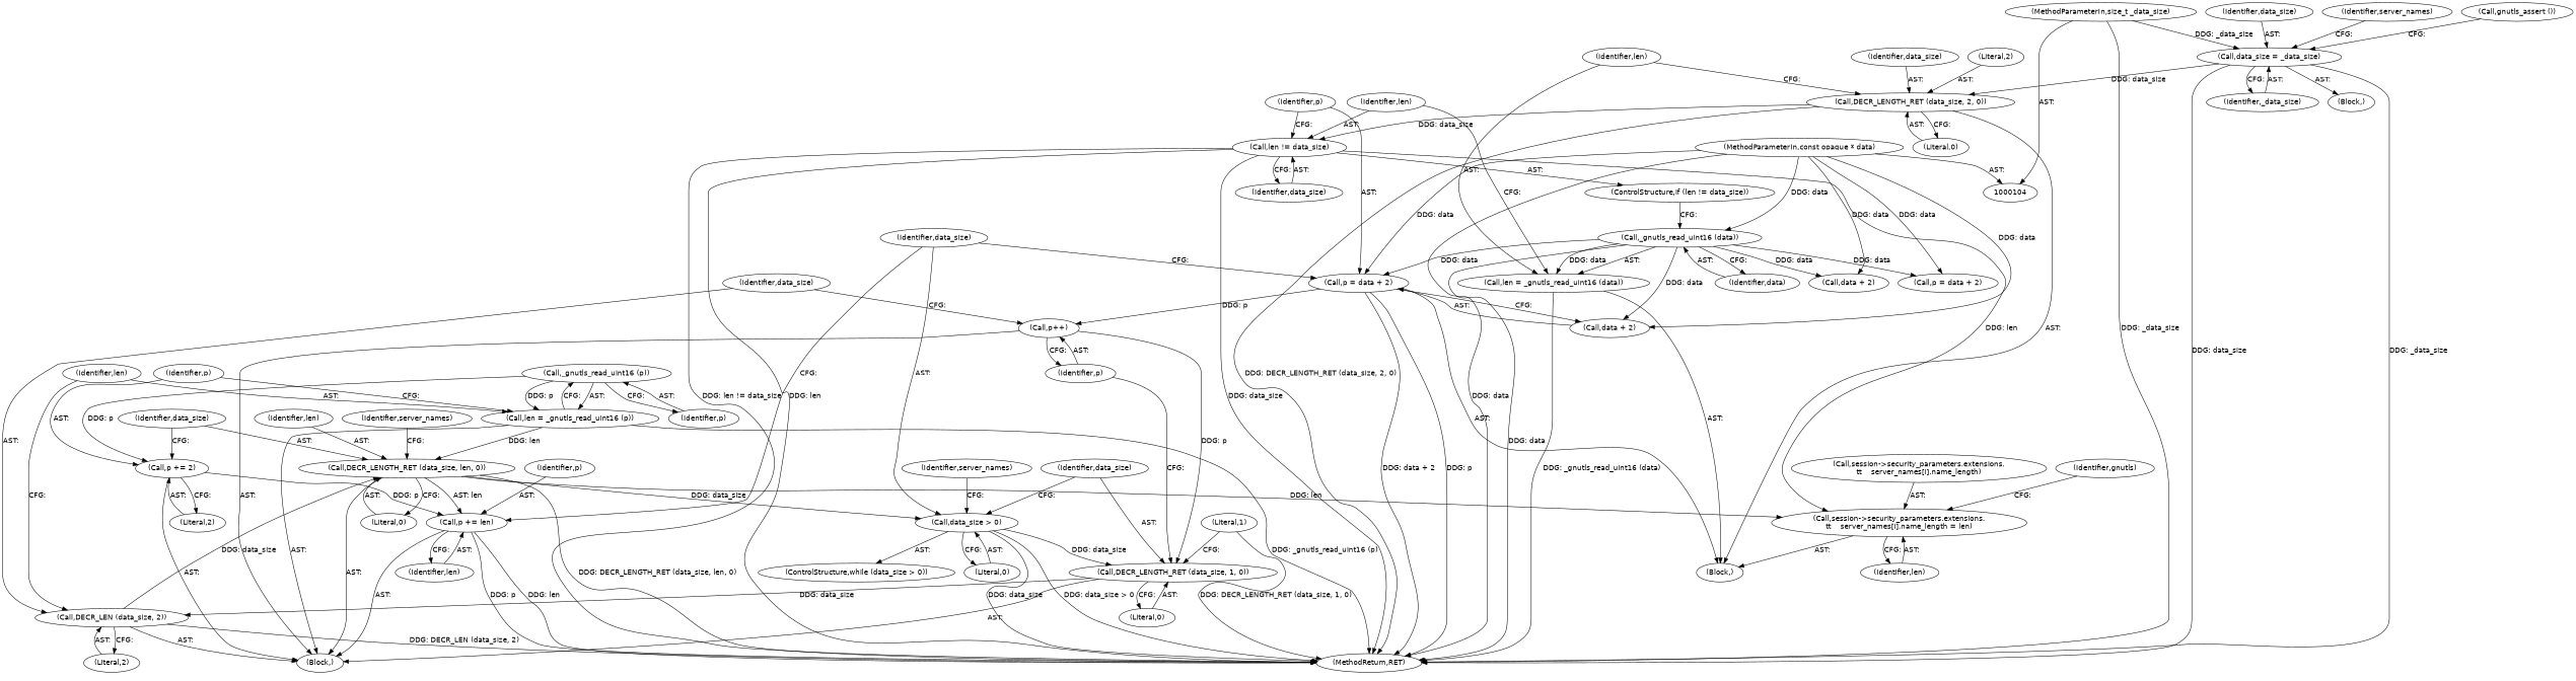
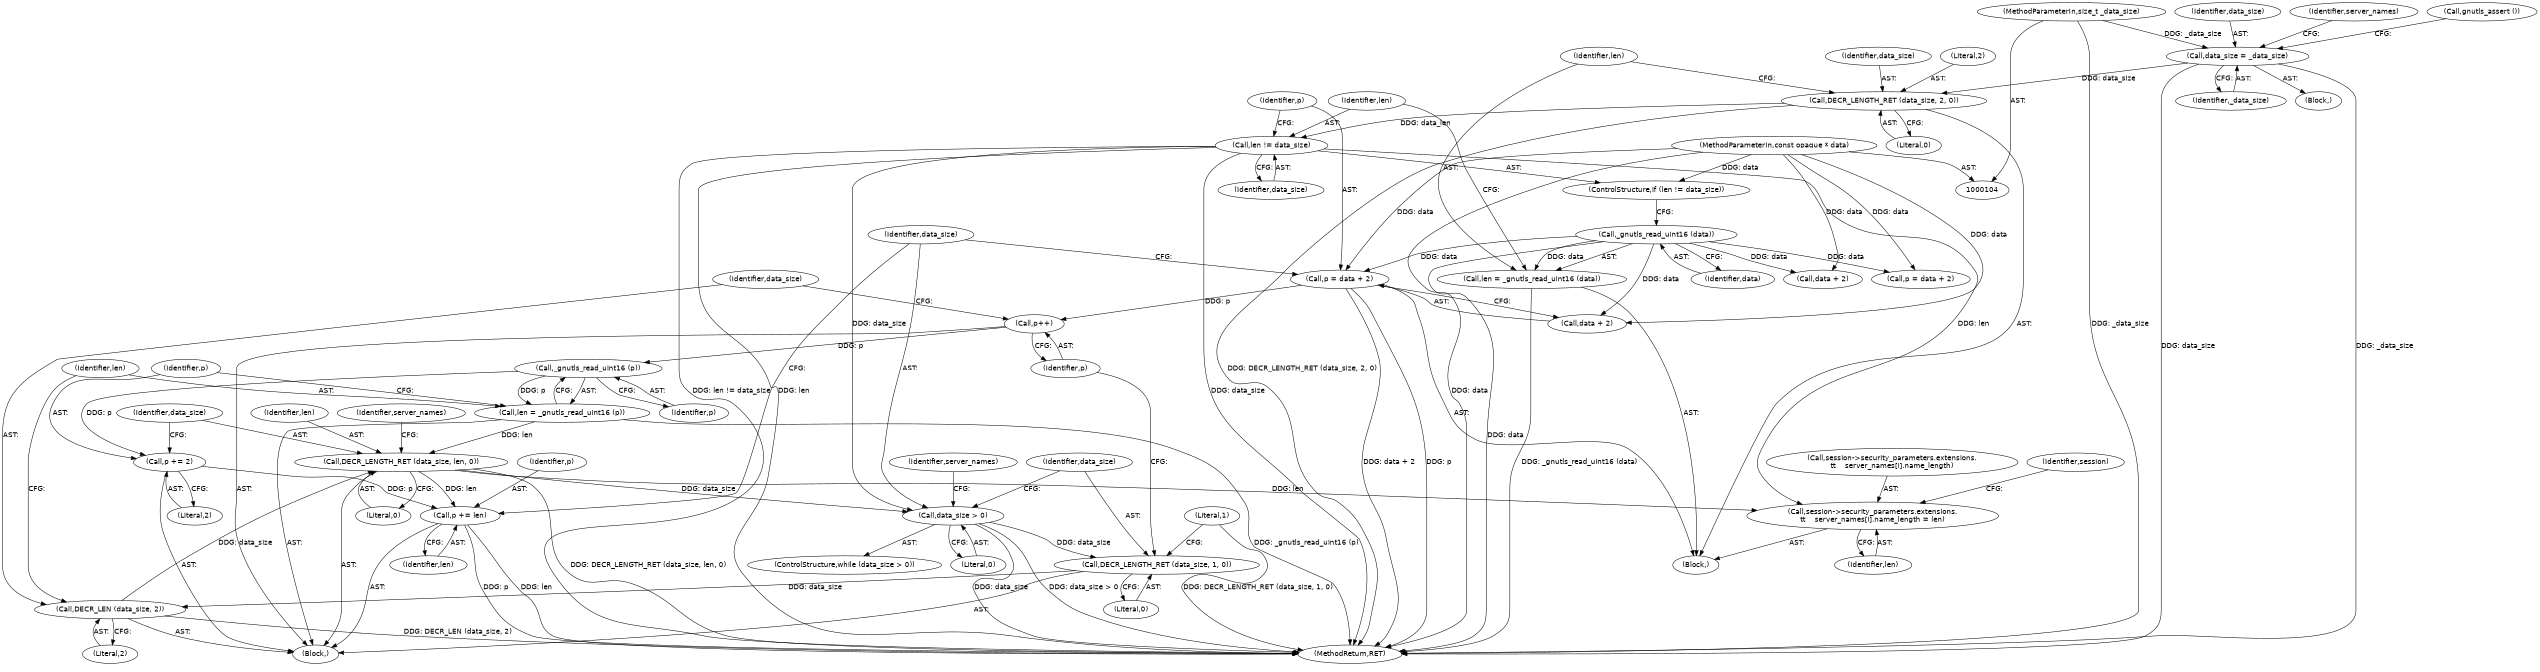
  digraph {
    fontname="DejaVu Sans"
    node [fontname="DejaVu Sans"]
    edge [fontname="DejaVu Sans"]
    n1 [label="(Call,_gnutls_read_uint16 (p))"]
    n2 [label="(Call,len = _gnutls_read_uint16 (p))"]
    n3 [label="(Call,p += 2)"]
    n4 [label="(Identifier,p)"]
    n5 [label="(Block,)"]
    n6 [label="(MethodReturn,RET)"]
    n7 [label="(Call,DECR_LENGTH_RET (data_size, len, 0))"]
    n8 [label="(Call,p += len)"]
    n9 [label="(Literal,2)"]
    n10 [label="(Call,p++)"]
    n11 [label="(Identifier,p)"]
    n12 [label="(Call,DECR_LENGTH_RET (data_size, 1, 0))"]
    n13 [label="(Identifier,len)"]
    n14 [label="(Call,data_size > 0)"]
    n15 [label="(Call,session->security_parameters.extensions.\n\t\t    server_names[i].name_length = len)"]
    n16 [label="(Literal,0)"]
    n17 [label="(ControlStructure,while (data_size > 0))"]
    n18 [label="(Literal,0)"]
    n19 [label="(Block,)"]
    n20 [label="(Identifier,len)"]
    n21 [label="(Call,DECR_LEN (data_size, 2))"]
    n22 [label="(Literal,2)"]
    n23 [label="(Literal,0)"]
    n24 [label="(Call,len != data_size)"]
    n25 [label="(Identifier,data_size)"]
    n26 [label="(ControlStructure,if (len != data_size))"]
    n27 [label="(Call,_gnutls_read_uint16 (data))"]
    n28 [label="(Call,len = _gnutls_read_uint16 (data))"]
    n29 [label="(Call,p = data + 2)"]
    n30 [label="(Call,data + 2)"]
    n31 [label="(Call,data + 2)"]
    n32 [label="(Identifier,data)"]
    n33 [label="(Call,p = data + 2)"]
    n34 [label="(MethodParameterIn,const opaque * data)"]
    1000104
    n36 [label="(Call,DECR_LENGTH_RET (data_size, 2, 0))"]
    n37 [label="(Literal,0)"]
    n38 [label="(Call,data_size = _data_size)"]
    n39 [label="(Block,)"]
    n40 [label="(Identifier,_data_size)"]
    n41 [label="(MethodParameterIn,size_t _data_size)"]
    n42 [label="(Identifier,p)"]
    n43 [label="(Identifier,data_size)"]
    n44 [label="(Identifier,data_size)"]
-   n45 [label="(Identifier,gnutls)"]
+   n45 [label="(Identifier,session)"]
    n46 [label="(Identifier,server_names)"]
    n47 [label="(Identifier,len)"]
    n48 [label="(Identifier,server_names)"]
    n49 [label="(Literal,1)"]
    n50 [label="(Identifier,len)"]
    n51 [label="(Identifier,len)"]
    n52 [label="(Call,session->security_parameters.extensions.\n\t\t    server_names[i].name_length)"]
    n53 [label="(Call,gnutls_assert ())"]
    n54 [label="(Identifier,p)"]
    n55 [label="(Identifier,p)"]
    n56 [label="(Identifier,len)"]
    n57 [label="(Identifier,data_size)"]
    n58 [label="(Identifier,data_size)"]
    n59 [label="(Identifier,data_size)"]
    n60 [label="(Identifier,server_names)"]
    n61 [label="(Identifier,data_size)"]
    n62 [label="(Literal,2)"]
    n1 -> n2 [label="AST: "]
    n1 -> n2 [label="DDG: p"]
    n1 -> n3 [label="DDG: p"]
    n1 -> n4 [label="CFG: "]
    n2 -> n1 [label="CFG: "]
    n2 -> n5 [label="AST: "]
    n2 -> n6 [label="DDG: _gnutls_read_uint16 (p)"]
    n2 -> n7 [label="DDG: len"]
    n3 -> n5 [label="AST: "]
    n3 -> n8 [label="DDG: p"]
    n3 -> n9 [label="CFG: "]
    n4 -> n1 [label="AST: "]
    n7 -> n5 [label="AST: "]
    n7 -> n6 [label="DDG: DECR_LENGTH_RET (data_size, len, 0)"]
-   n7 -> n8 [label="AST: len"]
+   n7 -> n8 [label="DDG: len"]
    n7 -> n14 [label="DDG: data_size"]
    n7 -> n15 [label="DDG: len"]
    n7 -> n16 [label="CFG: "]
    n8 -> n5 [label="AST: "]
    n8 -> n6 [label="DDG: p"]
    n8 -> n6 [label="DDG: len"]
    n8 -> n13 [label="CFG: "]
    n9 -> n3 [label="AST: "]
-   n10 -> n12 [label="DDG: p"]
+   n10 -> n1 [label="DDG: p"]
    n10 -> n5 [label="AST: "]
    n10 -> n11 [label="CFG: "]
    n11 -> n10 [label="AST: "]
    n11 -> n12 [label="CFG: "]
    n12 -> n5 [label="AST: "]
    n12 -> n21 [label="DDG: data_size"]
    n12 -> n23 [label="CFG: "]
    n13 -> n8 [label="AST: "]
    n14 -> n6 [label="DDG: data_size"]
    n14 -> n6 [label="DDG: data_size > 0"]
    n14 -> n12 [label="DDG: data_size"]
    n14 -> n17 [label="AST: "]
    n14 -> n18 [label="CFG: "]
    n15 -> n19 [label="AST: "]
    n15 -> n20 [label="CFG: "]
    n16 -> n7 [label="AST: "]
    n18 -> n14 [label="AST: "]
    n20 -> n15 [label="AST: "]
    n21 -> n5 [label="AST: "]
    n21 -> n6 [label="DDG: DECR_LEN (data_size, 2)"]
    n21 -> n7 [label="DDG: data_size"]
    n21 -> n22 [label="CFG: "]
    n22 -> n21 [label="AST: "]
    n23 -> n12 [label="AST: "]
    n24 -> n6 [label="DDG: data_size"]
    n24 -> n6 [label="DDG: len != data_size"]
    n24 -> n6 [label="DDG: len"]
+   n24 -> n14 [label="DDG: data_size"]
    n24 -> n15 [label="DDG: len"]
    n24 -> n25 [label="CFG: "]
    n24 -> n26 [label="AST: "]
    n25 -> n24 [label="AST: "]
    n26 -> n27 [label="CFG: "]
    n27 -> n6 [label="DDG: data"]
    n27 -> n28 [label="AST: "]
    n27 -> n28 [label="DDG: data"]
    n27 -> n29 [label="DDG: data"]
    n27 -> n30 [label="DDG: data"]
    n27 -> n31 [label="DDG: data"]
    n27 -> n32 [label="CFG: "]
    n27 -> n33 [label="DDG: data"]
    n28 -> n6 [label="DDG: _gnutls_read_uint16 (data)"]
    n28 -> n19 [label="AST: "]
    n29 -> n6 [label="DDG: data + 2"]
    n29 -> n6 [label="DDG: p"]
    n29 -> n10 [label="DDG: p"]
    n29 -> n19 [label="AST: "]
    n29 -> n30 [label="CFG: "]
    n30 -> n29 [label="AST: "]
    n32 -> n27 [label="AST: "]
    n34 -> n6 [label="DDG: data"]
-   n34 -> n27 [label="DDG: data"]
+   n34 -> n26 [label="DDG: data"]
    n34 -> n29 [label="DDG: data"]
    n34 -> n30 [label="DDG: data"]
    n34 -> n31 [label="DDG: data"]
    n34 -> n33 [label="DDG: data"]
    n34 -> 1000104 [label="AST: "]
    n36 -> n6 [label="DDG: DECR_LENGTH_RET (data_size, 2, 0)"]
    n36 -> n19 [label="AST: "]
-   n36 -> n24 [label="DDG: data_size"]
+   n36 -> n24 [label="DDG: data_len"]
    n36 -> n37 [label="CFG: "]
    n37 -> n36 [label="AST: "]
    n38 -> n6 [label="DDG: data_size"]
    n38 -> n6 [label="DDG: _data_size"]
    n38 -> n36 [label="DDG: data_size"]
    n38 -> n39 [label="AST: "]
    n38 -> n40 [label="CFG: "]
    n40 -> n38 [label="AST: "]
    n41 -> n6 [label="DDG: _data_size"]
    n41 -> 1000104 [label="AST: "]
    n41 -> n38 [label="DDG: _data_size"]
    n42 -> n8 [label="AST: "]
    n43 -> n36 [label="AST: "]
    n44 -> n10 [label="CFG: "]
    n44 -> n21 [label="AST: "]
    n45 -> n15 [label="CFG: "]
    n46 -> n14 [label="CFG: "]
    n47 -> n24 [label="AST: "]
    n47 -> n28 [label="CFG: "]
    n48 -> n38 [label="CFG: "]
    n49 -> n6 [label="DDG: DECR_LENGTH_RET (data_size, 1, 0)"]
    n49 -> n12 [label="CFG: "]
    n50 -> n2 [label="AST: "]
    n50 -> n21 [label="CFG: "]
    n51 -> n28 [label="AST: "]
    n51 -> n36 [label="CFG: "]
    n52 -> n15 [label="AST: "]
    n53 -> n38 [label="CFG: "]
    n54 -> n24 [label="CFG: "]
    n54 -> n29 [label="AST: "]
    n55 -> n2 [label="CFG: "]
    n55 -> n3 [label="AST: "]
    n56 -> n7 [label="AST: "]
    n57 -> n8 [label="CFG: "]
    n57 -> n14 [label="AST: "]
    n57 -> n29 [label="CFG: "]
    n58 -> n3 [label="CFG: "]
    n58 -> n7 [label="AST: "]
    n59 -> n38 [label="AST: "]
    n60 -> n7 [label="CFG: "]
    n61 -> n12 [label="AST: "]
    n61 -> n14 [label="CFG: "]
    n62 -> n36 [label="AST: "]
  }
